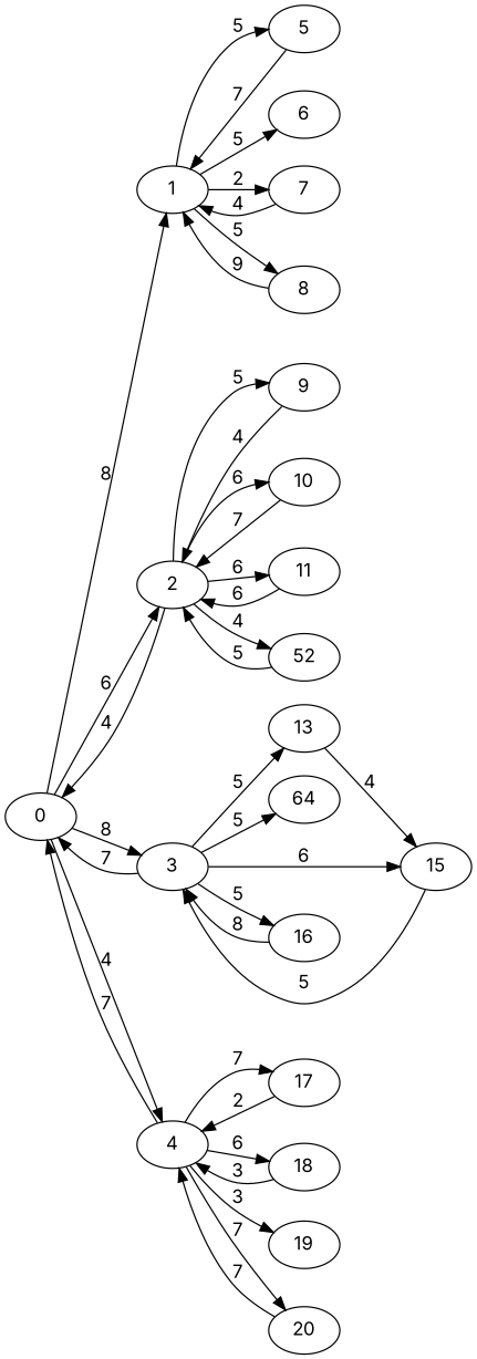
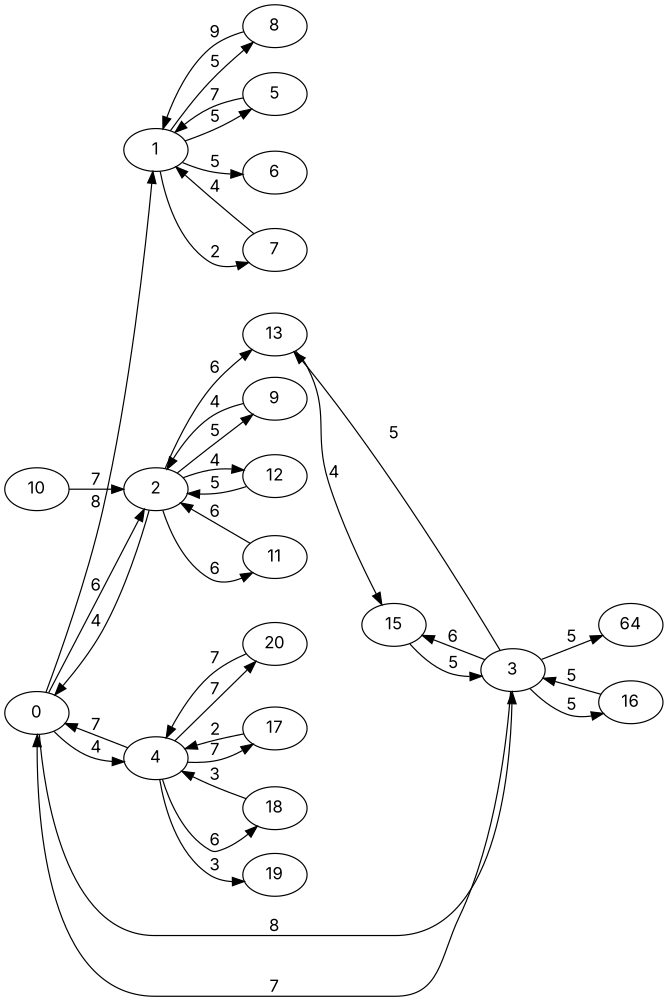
  strict digraph {
    fontname=Inter
    rankdir=LR
    node [fontname=Inter]
    edge [fontname=Inter]
    0
    1
    2
    3
    4
    5
    6
    7
    8
    9
    10
    11
-   12 [label=52]
+   12
    13
    n15 [label=64]
    15
    16
    17
    18
    19
    20
    0 -> 1 [label=8]
    0 -> 2 [label=6]
    0 -> 3 [label=8]
    0 -> 4 [label=4]
    1 -> 5 [label=5]
    1 -> 6 [label=5]
    1 -> 7 [label=2]
    1 -> 8 [label=5]
    2 -> 0 [label=4]
    2 -> 9 [label=5]
-   2 -> 10 [label=6]
+   2 -> 13 [label=6]
    2 -> 11 [label=6]
    2 -> 12 [label=4]
    3 -> 0 [label=7]
    3 -> 13 [label=5]
    3 -> n15 [label=5]
    3 -> 15 [label=6]
    3 -> 16 [label=5]
    4 -> 0 [label=7]
    4 -> 17 [label=7]
    4 -> 18 [label=6]
    4 -> 19 [label=3]
    4 -> 20 [label=7]
    5 -> 1 [label=7]
    7 -> 1 [label=4]
    8 -> 1 [label=9]
    9 -> 2 [label=4]
    10 -> 2 [label=7]
    11 -> 2 [label=6]
    12 -> 2 [label=5]
    13 -> 15 [label=4]
    15 -> 3 [label=5]
-   16 -> 3 [label=8]
+   16 -> 3 [label=5]
    17 -> 4 [label=2]
    18 -> 4 [label=3]
    20 -> 4 [label=7]
  }
